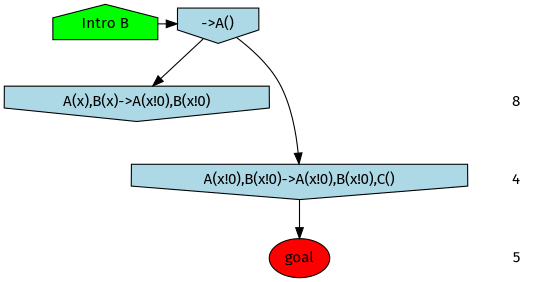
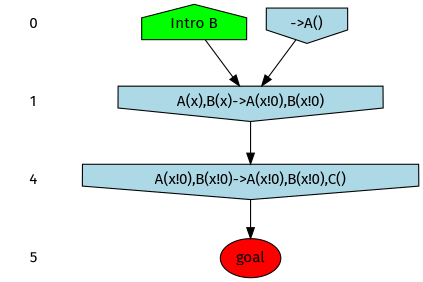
  digraph {
    fontname="Fira Sans"
    ranksep=.5
    node [fontname="Fira Sans" shape=plaintext style=filled]
    edge [fontname="Fira Sans"]
+   0 [style=""]
    n2 [fillcolor=green label="Intro B" shape=house]
    n3 [fillcolor=lightblue label="->A()" shape=invhouse]
-   1 [label=8 style=""]
+   1 [style=""]
    n5 [fillcolor=lightblue label="A(x),B(x)->A(x!0),B(x!0)" shape=invhouse]
    n6 [label=4 style=""]
    n7 [fillcolor=lightblue label="A(x!0),B(x!0)->A(x!0),B(x!0),C()" shape=invhouse]
    n8 [label=5 style=""]
    n9 [fillcolor=red label=goal shape=""]
    subgraph sub_1 {
      rank=same
+     0
      n2
      n3
    }
    subgraph sub_2 {
      rank=same
      1
      n5
    }
    subgraph sub_3 {
      rank=same
      n6
      n7
    }
    subgraph sub_4 {
      rank=same
      n8
      n9
    }
-   n2 -> n3
+   0 -> 1 [style=invis]
+   n2 -> n5
    n3 -> n5
    1 -> n6 [style=invis]
-   n3 -> n7
+   n5 -> n7
    n6 -> n8 [style=invis]
    n7 -> n9
  }
